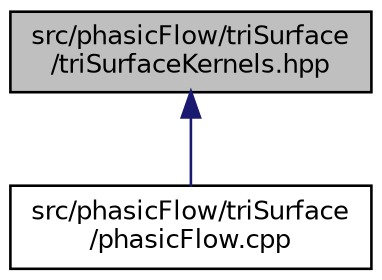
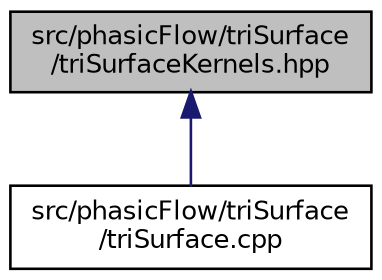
  digraph {
    node [color=black fontname=Helvetica fontsize=10 shape=record style=filled]
    n1 [fillcolor=grey75 fontcolor=black height=0.2 label="src/phasicFlow/triSurface\l/triSurfaceKernels.hpp" width=0.4]
-   n2 [fillcolor=white height=0.2 label="src/phasicFlow/triSurface\l/phasicFlow.cpp" width=0.4]
+   n2 [fillcolor=white height=0.2 label="src/phasicFlow/triSurface\l/triSurface.cpp" width=0.4]
    n1 -> n2 [color=midnightblue dir=back fontname=Helvetica fontsize=10 labelfontname=Helvetica labelfontsize=10 style=solid]
  }
